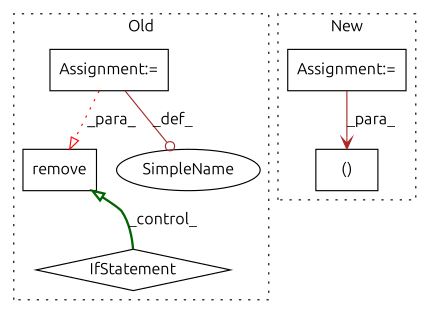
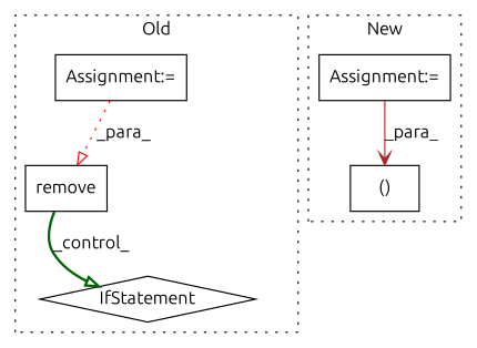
  digraph {
    fontname=Ubuntu
    node [a=7 fontname=Ubuntu l=43 shape=box]
    edge [arrowhead=onormal color=brown fontname=Ubuntu style=solid]
    n1 [a=32 l="7,1" label=remove s="988,998"]
    n2 [a=25 l="4,2" label=IfStatement s="919,940" shape=diamond]
-   n3 [a=42 label=SimpleName shape=ellipse l=""]
    n4 [l="53,2" label="Assignment:=" s="842,909"]
    n5 [a=106 label="()" s=866]
    n6 [label="Assignment:=" s=968]
    subgraph cluster_1 {
      label=Old
      style=dotted
      n1
      n2
-     n3
      n4
    }
    subgraph cluster_2 {
      label=New
      style=dotted
      n5
      n6
    }
-   n2 -> n1 [color=darkgreen label=_control_ style=bold]
+   n1 -> n2 [color=darkgreen label=_control_ style=bold]
    n4 -> n1 [color=red label=_para_ style=dotted]
-   n4 -> n3 [arrowhead=odot label=_def_]
    n6 -> n5 [arrowhead=vee label=_para_]
  }
